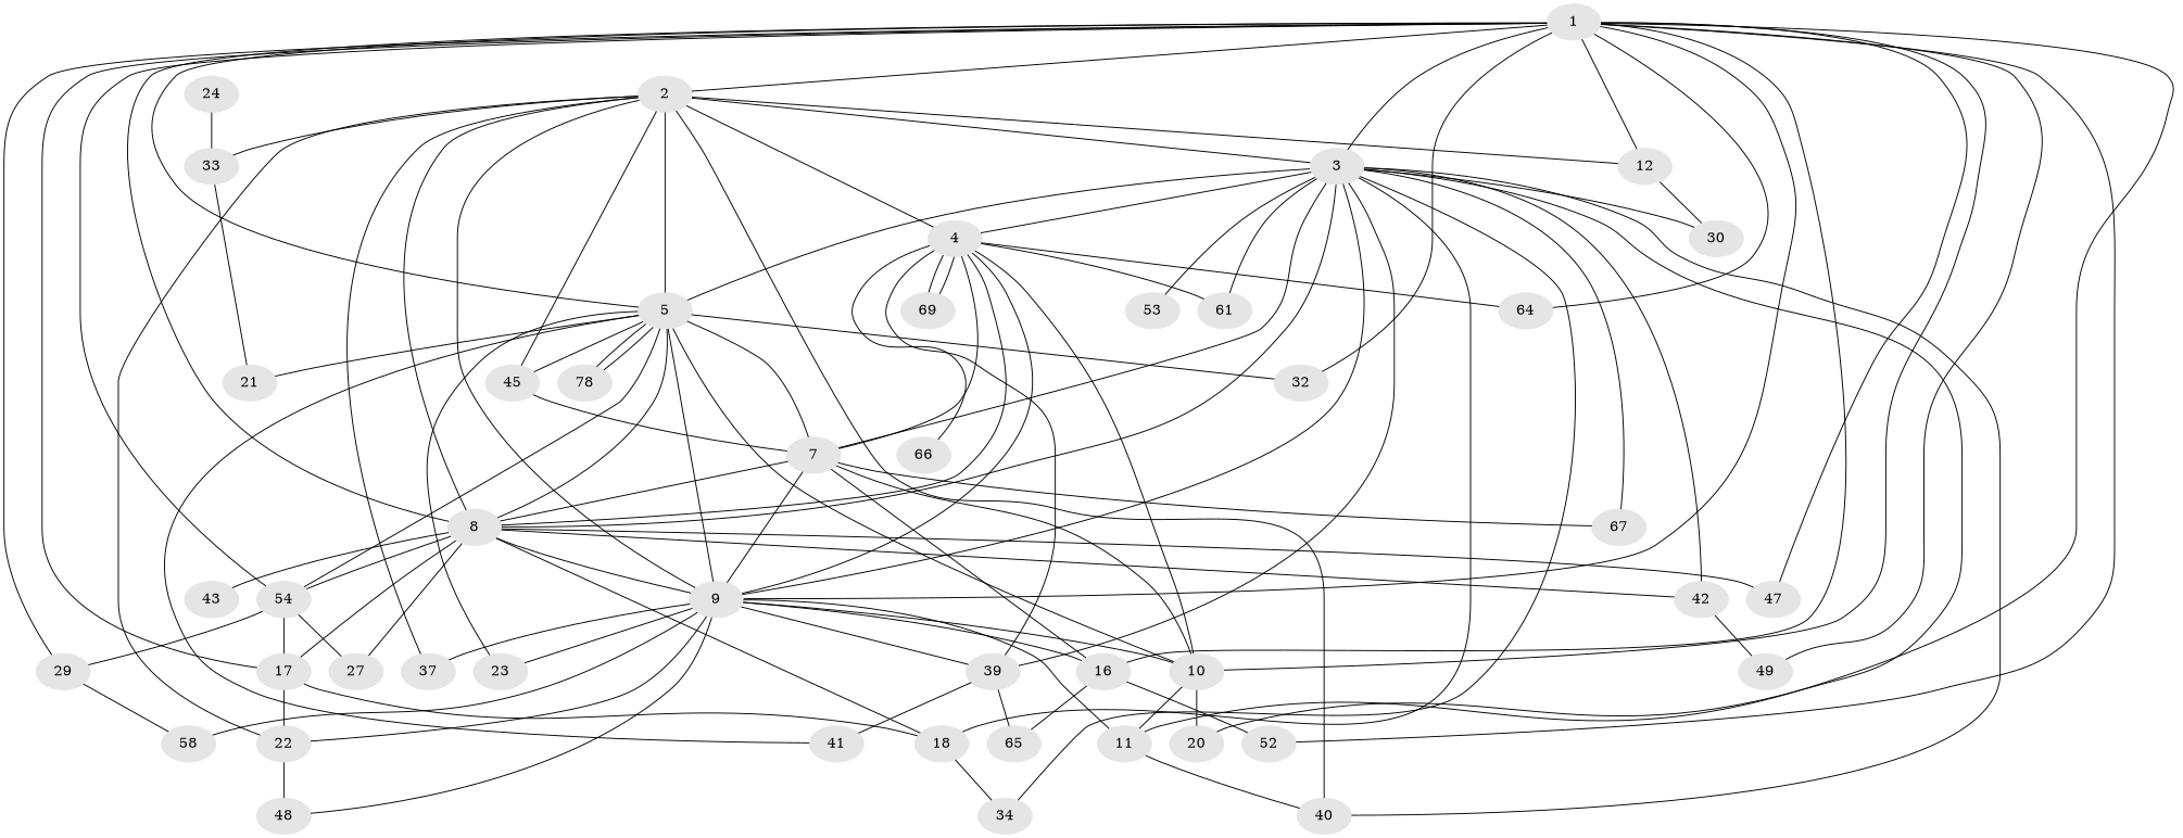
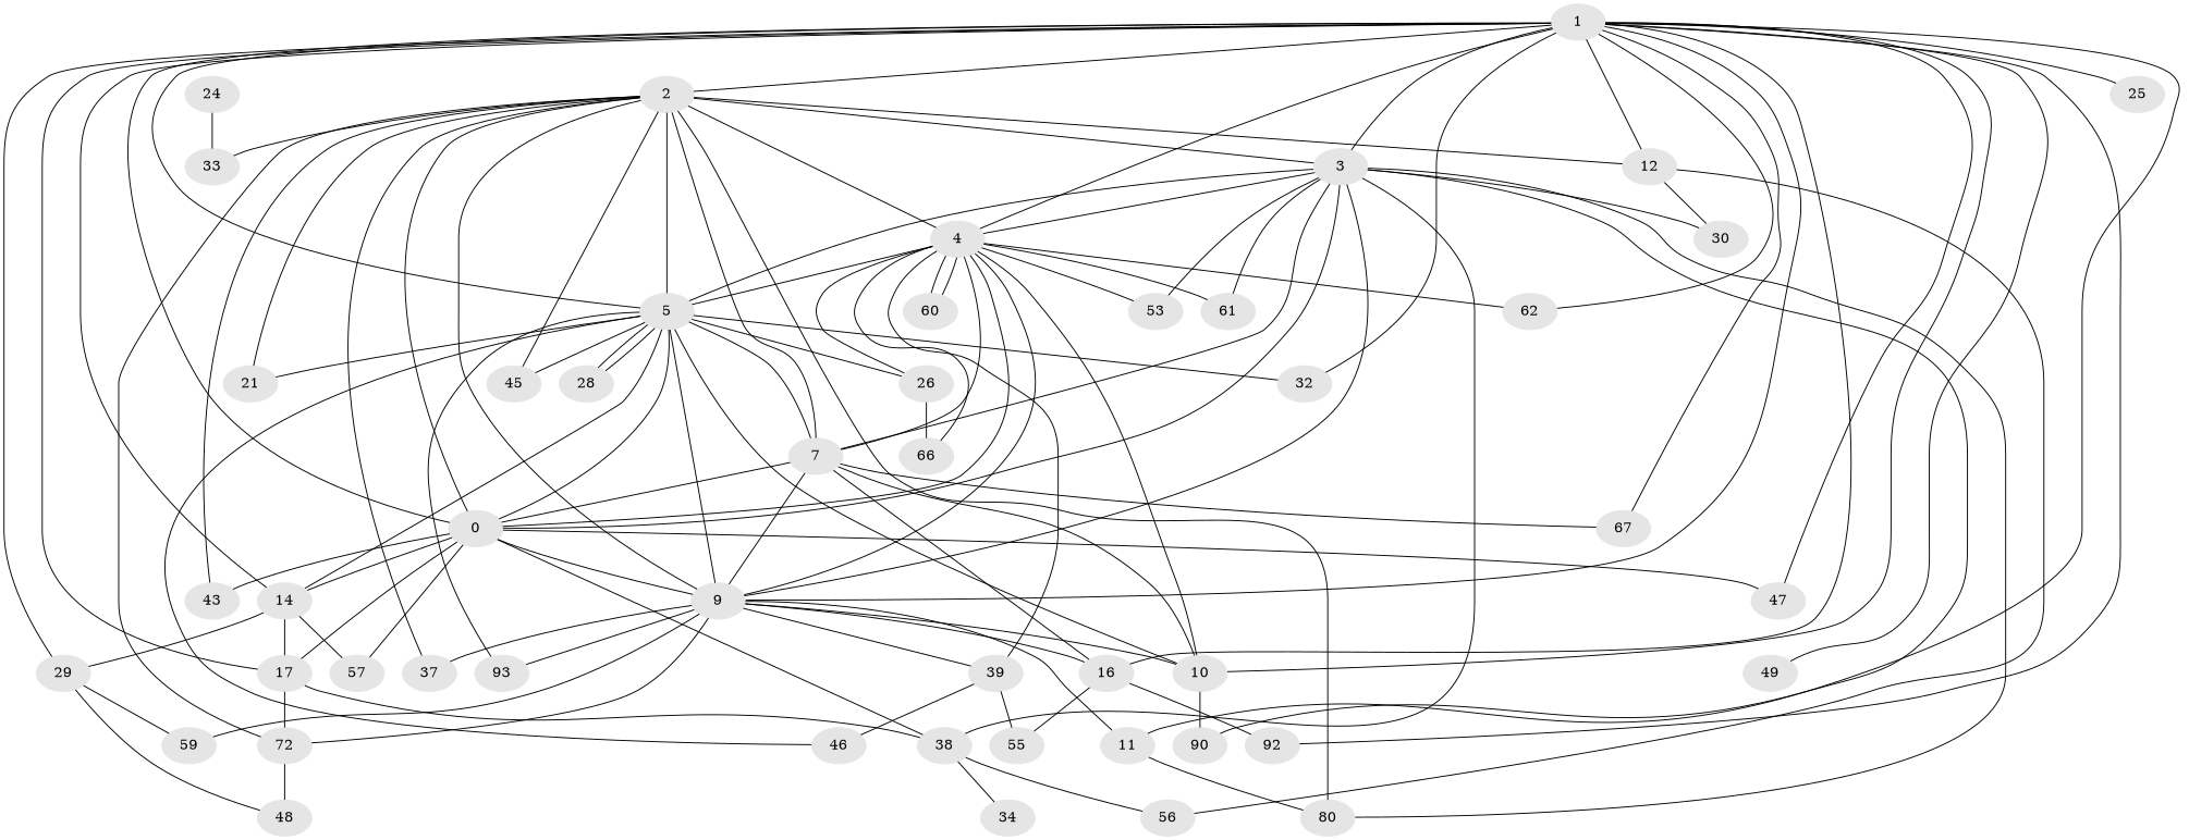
  graph {
    node [color=gray90 style=filled]
    1 [super="+31"]
    2 [super="+6"]
    3 [super="+27"]
    4 [super="+60"]
    5 [super="+13"]
-   8 [super="+63"]
+   8 [super="+63" label=0]
    9 [super="+51"]
    10 [super="+38"]
    11 [super="+55"]
    12 [super="+44"]
-   14 [super="+15" label=54]
+   14 [super="+15"]
    16 [super="+35"]
    17 [super="+68"]
+   25
    29
    32
    47
    49
-   52
-   62 [label=64]
+   52 [label=92]
+   62
    67
    7 [super="+36"]
    21
-   22 [super="+34"]
+   22 [super="+34" label=72]
    33
    37
    43
    45
-   40
-   18 [super="+50"]
-   20
+   40 [label=80]
+   18 [super="+50" label=38]
+   20 [label=90]
    30
    39
-   42
    53
    61
    n37 [label=34]
+   26
    66
-   69
-   23 [super="+54"]
-   28 [label=78]
-   46 [label=41]
-   57 [label=27]
+   69 [label=60]
+   23 [super="+54" label=93]
+   28
+   46
+   57
    48
-   58
-   65
+   58 [label=59]
+   56
+   65 [label=55]
    24
    1 -- 2 [weight=2]
    1 -- 3
+   1 -- 4
    1 -- 5 [weight=2]
    1 -- 8
    1 -- 9
    1 -- 10
    1 -- 11
    1 -- 12
    1 -- 14
    1 -- 16
    1 -- 17
+   1 -- 25
    1 -- 29
    1 -- 32
    1 -- 47
    1 -- 49
    1 -- 52
    1 -- 62
-   3 -- 67
+   1 -- 67
    2 -- 3 [weight=3]
    2 -- 4 [weight=2]
    2 -- 5 [weight=2]
    2 -- 8 [weight=2]
    2 -- 9 [weight=3]
    2 -- 12
-   45 -- 7 [weight=2]
-   33 -- 21
+   2 -- 7 [weight=2]
+   2 -- 21
    2 -- 22
    2 -- 33
    2 -- 37
+   2 -- 43
    2 -- 45
    2 -- 40 [weight=2]
    3 -- 4
    3 -- 5 [weight=2]
    3 -- 8
    3 -- 9
    3 -- 7
    3 -- 40
    3 -- 18
    3 -- 20
    3 -- 30
-   3 -- 39
-   3 -- 42
    3 -- 53
    3 -- 61
-   3 -- n37
+   4 -- 5 [weight=2]
    4 -- 8
    4 -- 9
    4 -- 10
    4 -- 62
    4 -- 7
    4 -- 39
+   4 -- 53
    4 -- 61
+   4 -- 26
    4 -- 66
    4 -- 69
    4 -- 69
    5 -- 8
    5 -- 9
    5 -- 10
    5 -- 14
    5 -- 32
    5 -- 7
    5 -- 21
    5 -- 45
+   5 -- 26
    5 -- 23 [weight=2]
    5 -- 28
    5 -- 28
    5 -- 46
    8 -- 9
    8 -- 14
    8 -- 17
    8 -- 47
    8 -- 43
    8 -- 18
-   8 -- 42
    8 -- 57
    9 -- 10
    9 -- 11
    9 -- 16
    9 -- 22
    9 -- 37
    9 -- 39
    9 -- 23
-   9 -- 48
+   29 -- 48
    9 -- 58
-   10 -- 11
    10 -- 20
    11 -- 40
    12 -- 30
+   12 -- 56
    14 -- 17
    14 -- 29
    14 -- 57
    16 -- 52
    16 -- 65
    17 -- 22
    17 -- 18
    29 -- 58
    7 -- 8
    7 -- 9 [weight=2]
    7 -- 10
    7 -- 16
    7 -- 67
    22 -- 48
    18 -- n37
+   18 -- 56
    39 -- 46
    39 -- 65
-   42 -- 49
+   26 -- 66
    24 -- 33
  }
